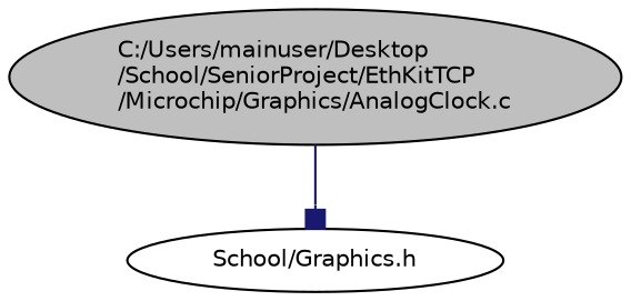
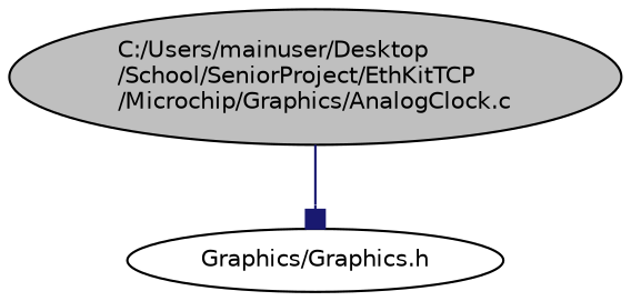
  digraph {
    node [color=black fontname=Helvetica fontsize=10 shape=ellipse style=filled]
    n1 [fillcolor=grey75 fontcolor=black height=0.2 label="C:/Users/mainuser/Desktop\l/School/SeniorProject/EthKitTCP\l/Microchip/Graphics/AnalogClock.c" width=0.4]
-   n2 [fillcolor=white height=0.2 label="School/Graphics.h" width=0.4]
+   n2 [fillcolor=white height=0.2 label="Graphics/Graphics.h" width=0.4]
    n1 -> n2 [color=midnightblue fontname=Helvetica fontsize=10 labelfontname=Helvetica labelfontsize=10 style=solid arrowhead=box]
  }
